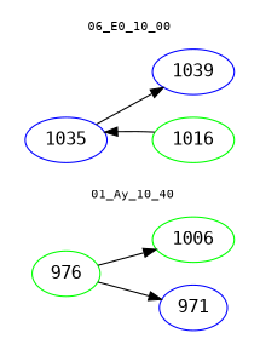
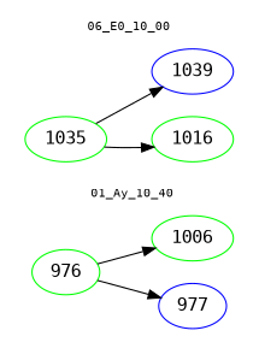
  digraph {
    fontname="DejaVu Sans Mono"
    rankdir=LR
    node [color=green fontname="DejaVu Sans Mono"]
    edge [color=black fontname="DejaVu Sans Mono"]
    n1 [label=976]
-   n2 [color=blue label=971]
+   n2 [color=blue label=977]
    n3 [label=1006]
-   n4 [color=blue label=1035]
+   n4 [label=1035]
    n5 [label=1016]
    n6 [color=blue label=1039]
    subgraph cluster_1 {
      color=white
      fontsize=10
      label="01_Ay_10_40"
      n1
      n2
      n3
    }
    subgraph cluster_2 {
      color=white
      fontsize=10
      label="06_E0_10_00"
      n4
      n5
      n6
    }
    n1 -> n2
    n1 -> n3
-   n5 -> n4
+   n4 -> n5
    n4 -> n6
  }
